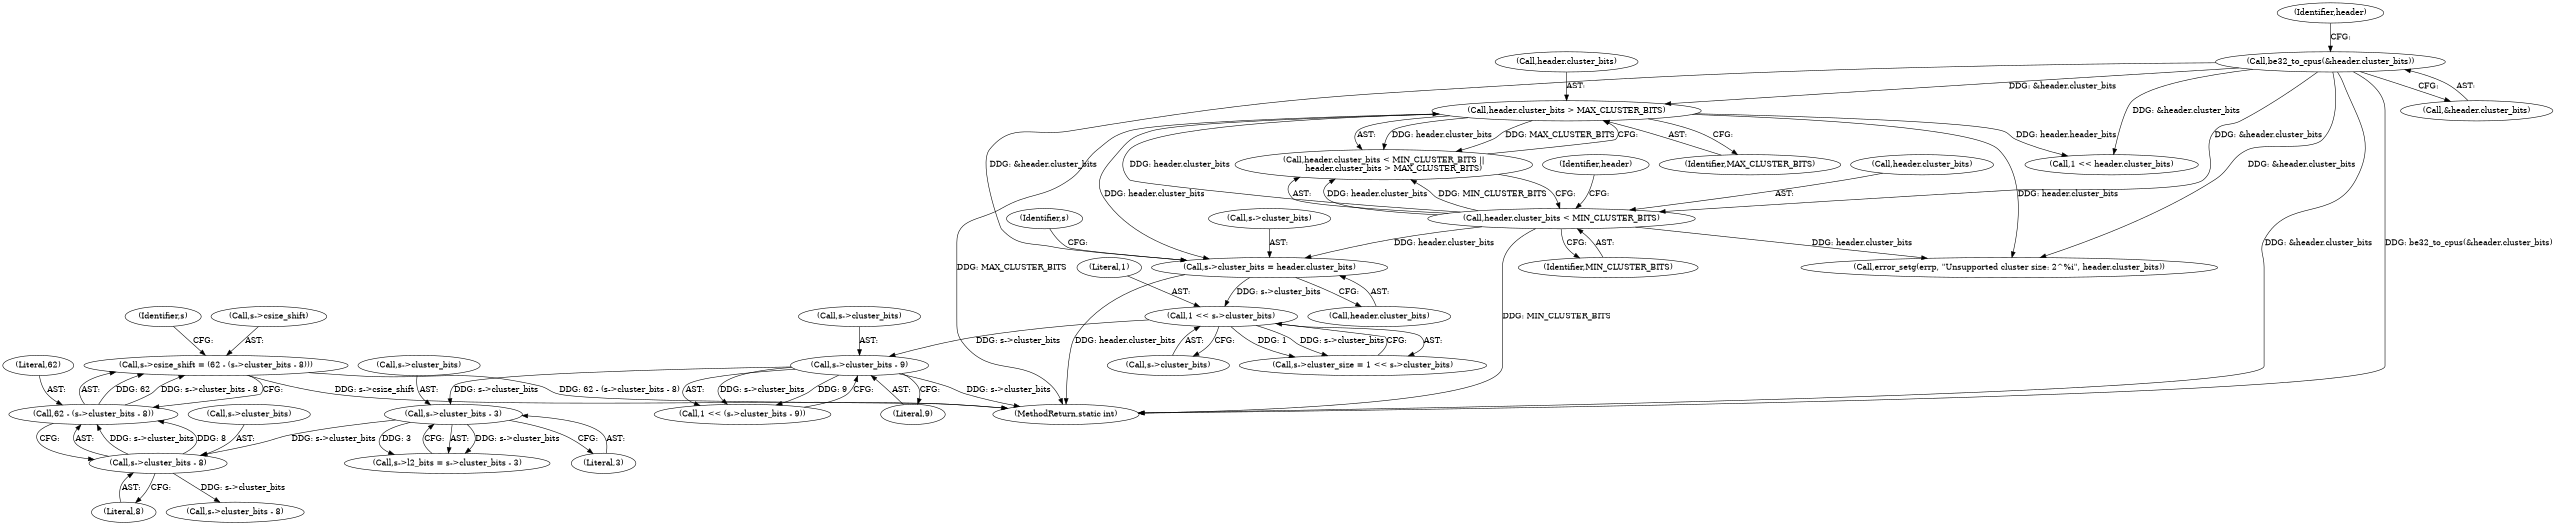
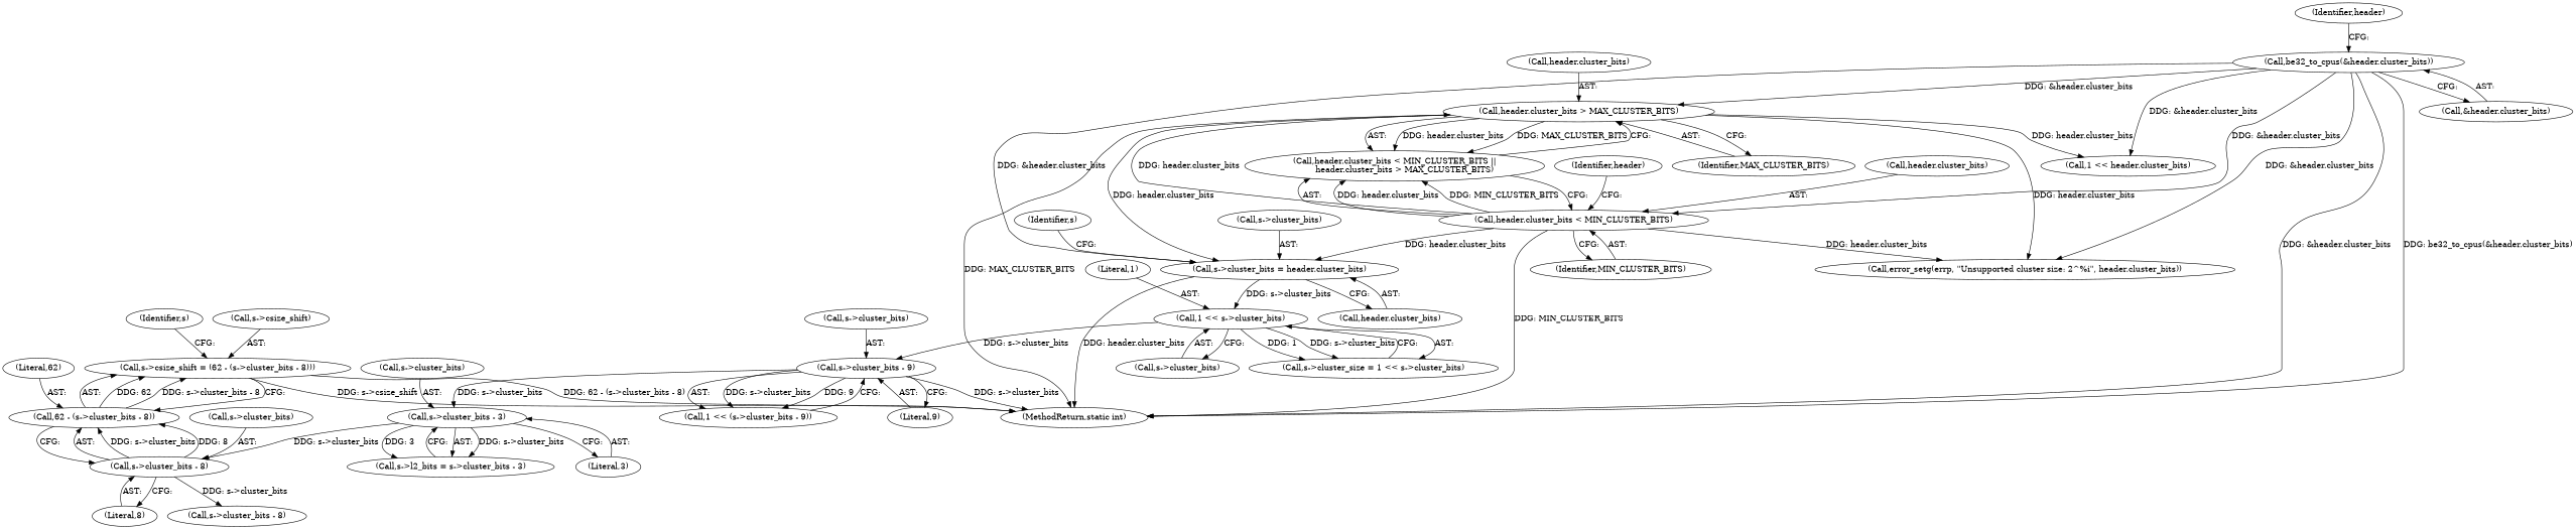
  digraph {
    n1 [label="(Call,s->csize_shift = (62 - (s->cluster_bits - 8)))"]
    n2 [label="(Call,62 - (s->cluster_bits - 8))"]
    n3 [label="(MethodReturn,static int)"]
    n4 [label="(Call,s->cluster_bits - 8)"]
    n5 [label="(Literal,8)"]
    n6 [label="(Call,s->cluster_bits - 8)"]
    n7 [label="(Call,s->cluster_bits - 3)"]
    n8 [label="(Literal,3)"]
    n9 [label="(Call,s->l2_bits = s->cluster_bits - 3)"]
    n10 [label="(Call,s->cluster_bits - 9)"]
    n11 [label="(Call,1 << (s->cluster_bits - 9))"]
    n12 [label="(Literal,9)"]
    n13 [label="(Call,1 << s->cluster_bits)"]
    n14 [label="(Call,s->cluster_size = 1 << s->cluster_bits)"]
    n15 [label="(Call,s->cluster_bits)"]
    n16 [label="(Call,s->cluster_bits = header.cluster_bits)"]
    n17 [label="(Call,header.cluster_bits)"]
    n18 [label="(Call,header.cluster_bits > MAX_CLUSTER_BITS)"]
    n19 [label="(Identifier,MAX_CLUSTER_BITS)"]
    n20 [label="(Call,error_setg(errp, \"Unsupported cluster size: 2^%i\", header.cluster_bits))"]
    n21 [label="(Call,1 << header.cluster_bits)"]
    n22 [label="(Call,header.cluster_bits < MIN_CLUSTER_BITS ||\n        header.cluster_bits > MAX_CLUSTER_BITS)"]
    n23 [label="(Call,header.cluster_bits < MIN_CLUSTER_BITS)"]
    n24 [label="(Call,be32_to_cpus(&header.cluster_bits))"]
    n25 [label="(Call,&header.cluster_bits)"]
    n26 [label="(Identifier,MIN_CLUSTER_BITS)"]
    n27 [label="(Identifier,header)"]
    n28 [label="(Call,s->cluster_bits)"]
    n29 [label="(Call,s->csize_shift)"]
    n30 [label="(Call,header.cluster_bits)"]
    n31 [label="(Literal,62)"]
    n32 [label="(Literal,1)"]
    n33 [label="(Call,header.cluster_bits)"]
    n34 [label="(Call,s->cluster_bits)"]
    n35 [label="(Identifier,s)"]
    n36 [label="(Identifier,s)"]
    n37 [label="(Identifier,header)"]
    n38 [label="(Call,s->cluster_bits)"]
    n39 [label="(Call,s->cluster_bits)"]
    n1 -> n2 [label="CFG: "]
    n1 -> n3 [label="DDG: s->csize_shift"]
    n1 -> n3 [label="DDG: 62 - (s->cluster_bits - 8)"]
    n2 -> n1 [label="AST: "]
    n2 -> n1 [label="DDG: 62"]
    n2 -> n1 [label="DDG: s->cluster_bits - 8"]
    n2 -> n4 [label="CFG: "]
    n4 -> n2 [label="AST: "]
    n4 -> n2 [label="DDG: s->cluster_bits"]
    n4 -> n2 [label="DDG: 8"]
    n4 -> n5 [label="CFG: "]
    n4 -> n6 [label="DDG: s->cluster_bits"]
    n5 -> n4 [label="AST: "]
    n7 -> n4 [label="DDG: s->cluster_bits"]
    n7 -> n8 [label="CFG: "]
    n7 -> n9 [label="AST: "]
    n7 -> n9 [label="DDG: s->cluster_bits"]
    n7 -> n9 [label="DDG: 3"]
    n8 -> n7 [label="AST: "]
    n9 -> n7 [label="CFG: "]
    n10 -> n3 [label="DDG: s->cluster_bits"]
    n10 -> n7 [label="DDG: s->cluster_bits"]
    n10 -> n11 [label="AST: "]
    n10 -> n11 [label="DDG: s->cluster_bits"]
    n10 -> n11 [label="DDG: 9"]
    n10 -> n12 [label="CFG: "]
    n11 -> n10 [label="CFG: "]
    n12 -> n10 [label="AST: "]
    n13 -> n10 [label="DDG: s->cluster_bits"]
    n13 -> n14 [label="AST: "]
    n13 -> n14 [label="DDG: 1"]
    n13 -> n14 [label="DDG: s->cluster_bits"]
    n13 -> n15 [label="CFG: "]
    n14 -> n13 [label="CFG: "]
    n15 -> n13 [label="AST: "]
    n16 -> n3 [label="DDG: header.cluster_bits"]
    n16 -> n13 [label="DDG: s->cluster_bits"]
    n16 -> n17 [label="CFG: "]
    n17 -> n16 [label="AST: "]
    n18 -> n3 [label="DDG: MAX_CLUSTER_BITS"]
    n18 -> n16 [label="DDG: header.cluster_bits"]
    n18 -> n19 [label="CFG: "]
    n18 -> n20 [label="DDG: header.cluster_bits"]
-   n18 -> n21 [label="DDG: header.header_bits"]
+   n18 -> n21 [label="DDG: header.cluster_bits"]
    n18 -> n22 [label="AST: "]
    n18 -> n22 [label="DDG: header.cluster_bits"]
    n18 -> n22 [label="DDG: MAX_CLUSTER_BITS"]
    n19 -> n18 [label="AST: "]
    n22 -> n18 [label="CFG: "]
    n22 -> n23 [label="CFG: "]
    n23 -> n3 [label="DDG: MIN_CLUSTER_BITS"]
    n23 -> n16 [label="DDG: header.cluster_bits"]
    n23 -> n18 [label="DDG: header.cluster_bits"]
    n23 -> n20 [label="DDG: header.cluster_bits"]
    n23 -> n22 [label="AST: "]
    n23 -> n22 [label="DDG: header.cluster_bits"]
    n23 -> n22 [label="DDG: MIN_CLUSTER_BITS"]
    n23 -> n26 [label="CFG: "]
    n24 -> n3 [label="DDG: &header.cluster_bits"]
    n24 -> n3 [label="DDG: be32_to_cpus(&header.cluster_bits)"]
    n24 -> n16 [label="DDG: &header.cluster_bits"]
    n24 -> n18 [label="DDG: &header.cluster_bits"]
    n24 -> n20 [label="DDG: &header.cluster_bits"]
    n24 -> n21 [label="DDG: &header.cluster_bits"]
    n24 -> n23 [label="DDG: &header.cluster_bits"]
    n24 -> n25 [label="CFG: "]
    n25 -> n24 [label="AST: "]
    n26 -> n23 [label="AST: "]
    n27 -> n23 [label="CFG: "]
    n28 -> n16 [label="AST: "]
    n29 -> n1 [label="AST: "]
    n30 -> n18 [label="AST: "]
    n31 -> n2 [label="AST: "]
    n32 -> n13 [label="AST: "]
    n33 -> n23 [label="AST: "]
    n34 -> n4 [label="AST: "]
    n35 -> n1 [label="CFG: "]
    n36 -> n16 [label="CFG: "]
    n37 -> n24 [label="CFG: "]
    n38 -> n7 [label="AST: "]
    n39 -> n10 [label="AST: "]
  }
